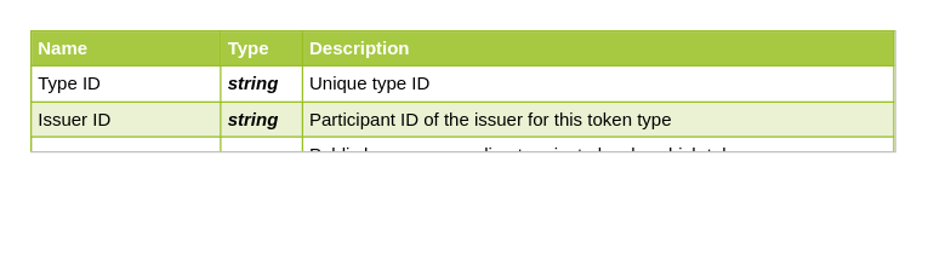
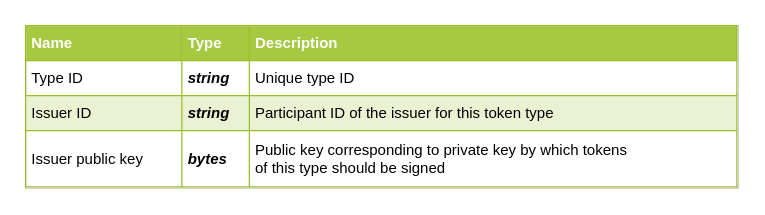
  <mxCell id="0" />
  <mxCell id="1" parent="0" />
- <mxCell id="2" value="&lt;table border=&quot;1&quot; width=&quot;100%&quot; cellpadding=&quot;4&quot; style=&quot;width: 100% ; height: 100% ; border-collapse: collapse&quot;&gt;&lt;tbody&gt;&lt;tr style=&quot;background-color: #a7c942 ; color: #ffffff ; border: 1px solid #98bf21&quot;&gt;&lt;th align=&quot;left&quot;&gt;Name&lt;/th&gt;&lt;th align=&quot;left&quot;&gt;Type&lt;br&gt;&lt;/th&gt;&lt;th align=&quot;left&quot;&gt;Description&lt;/th&gt;&lt;/tr&gt;&lt;tr style=&quot;border: 1px solid #98bf21&quot;&gt;&lt;td&gt;Type ID&lt;/td&gt;&lt;td&gt;&lt;b&gt;&lt;i&gt;string&lt;/i&gt;&lt;/b&gt;&lt;/td&gt;&lt;td&gt;Unique type ID&lt;/td&gt;&lt;/tr&gt;&lt;tr style=&quot;background-color: #eaf2d3 ; border: 1px solid #98bf21&quot;&gt;&lt;td&gt;Issuer ID&lt;/td&gt;&lt;td&gt;&lt;b&gt;&lt;i&gt;string&lt;/i&gt;&lt;/b&gt;&lt;/td&gt;&lt;td&gt;Participant ID of the issuer for this token type&lt;/td&gt;&lt;/tr&gt;&lt;tr style=&quot;border: 1px solid #98bf21&quot;&gt;&lt;td&gt;Issuer public key&lt;/td&gt;&lt;td&gt;&lt;b&gt;&lt;i&gt;bytes&lt;/i&gt;&lt;/b&gt;&lt;br&gt;&lt;/td&gt;&lt;td&gt;Public key corresponding to private key by which tokens&lt;br&gt;of this type should be signed&lt;/td&gt;&lt;/tr&gt;&lt;/tbody&gt;&lt;/table&gt;" style="text;html=1;strokeColor=#c0c0c0;fillColor=#ffffff;overflow=fill;rounded=0;" vertex="1" parent="1"><mxGeometry x="20" y="20" width="570" height="80" as="geometry" /></mxCell>
+ <mxCell id="2" value="&lt;table border=&quot;1&quot; width=&quot;100%&quot; cellpadding=&quot;4&quot; style=&quot;width: 100% ; height: 100% ; border-collapse: collapse&quot;&gt;&lt;tbody&gt;&lt;tr style=&quot;background-color: #a7c942 ; color: #ffffff ; border: 1px solid #98bf21&quot;&gt;&lt;th align=&quot;left&quot;&gt;Name&lt;/th&gt;&lt;th align=&quot;left&quot;&gt;Type&lt;br&gt;&lt;/th&gt;&lt;th align=&quot;left&quot;&gt;Description&lt;/th&gt;&lt;/tr&gt;&lt;tr style=&quot;border: 1px solid #98bf21&quot;&gt;&lt;td&gt;Type ID&lt;/td&gt;&lt;td&gt;&lt;b&gt;&lt;i&gt;string&lt;/i&gt;&lt;/b&gt;&lt;/td&gt;&lt;td&gt;Unique type ID&lt;/td&gt;&lt;/tr&gt;&lt;tr style=&quot;background-color: #eaf2d3 ; border: 1px solid #98bf21&quot;&gt;&lt;td&gt;Issuer ID&lt;/td&gt;&lt;td&gt;&lt;b&gt;&lt;i&gt;string&lt;/i&gt;&lt;/b&gt;&lt;/td&gt;&lt;td&gt;Participant ID of the issuer for this token type&lt;/td&gt;&lt;/tr&gt;&lt;tr style=&quot;border: 1px solid #98bf21&quot;&gt;&lt;td&gt;Issuer public key&lt;/td&gt;&lt;td&gt;&lt;b&gt;&lt;i&gt;bytes&lt;/i&gt;&lt;/b&gt;&lt;br&gt;&lt;/td&gt;&lt;td&gt;Public key corresponding to private key by which tokens&lt;br&gt;of this type should be signed&lt;/td&gt;&lt;/tr&gt;&lt;/tbody&gt;&lt;/table&gt;" style="text;html=1;strokeColor=#c0c0c0;fillColor=#ffffff;overflow=fill;rounded=0;" vertex="1" parent="1"><mxGeometry x="20" y="20" width="570" height="130" as="geometry" /></mxCell>
